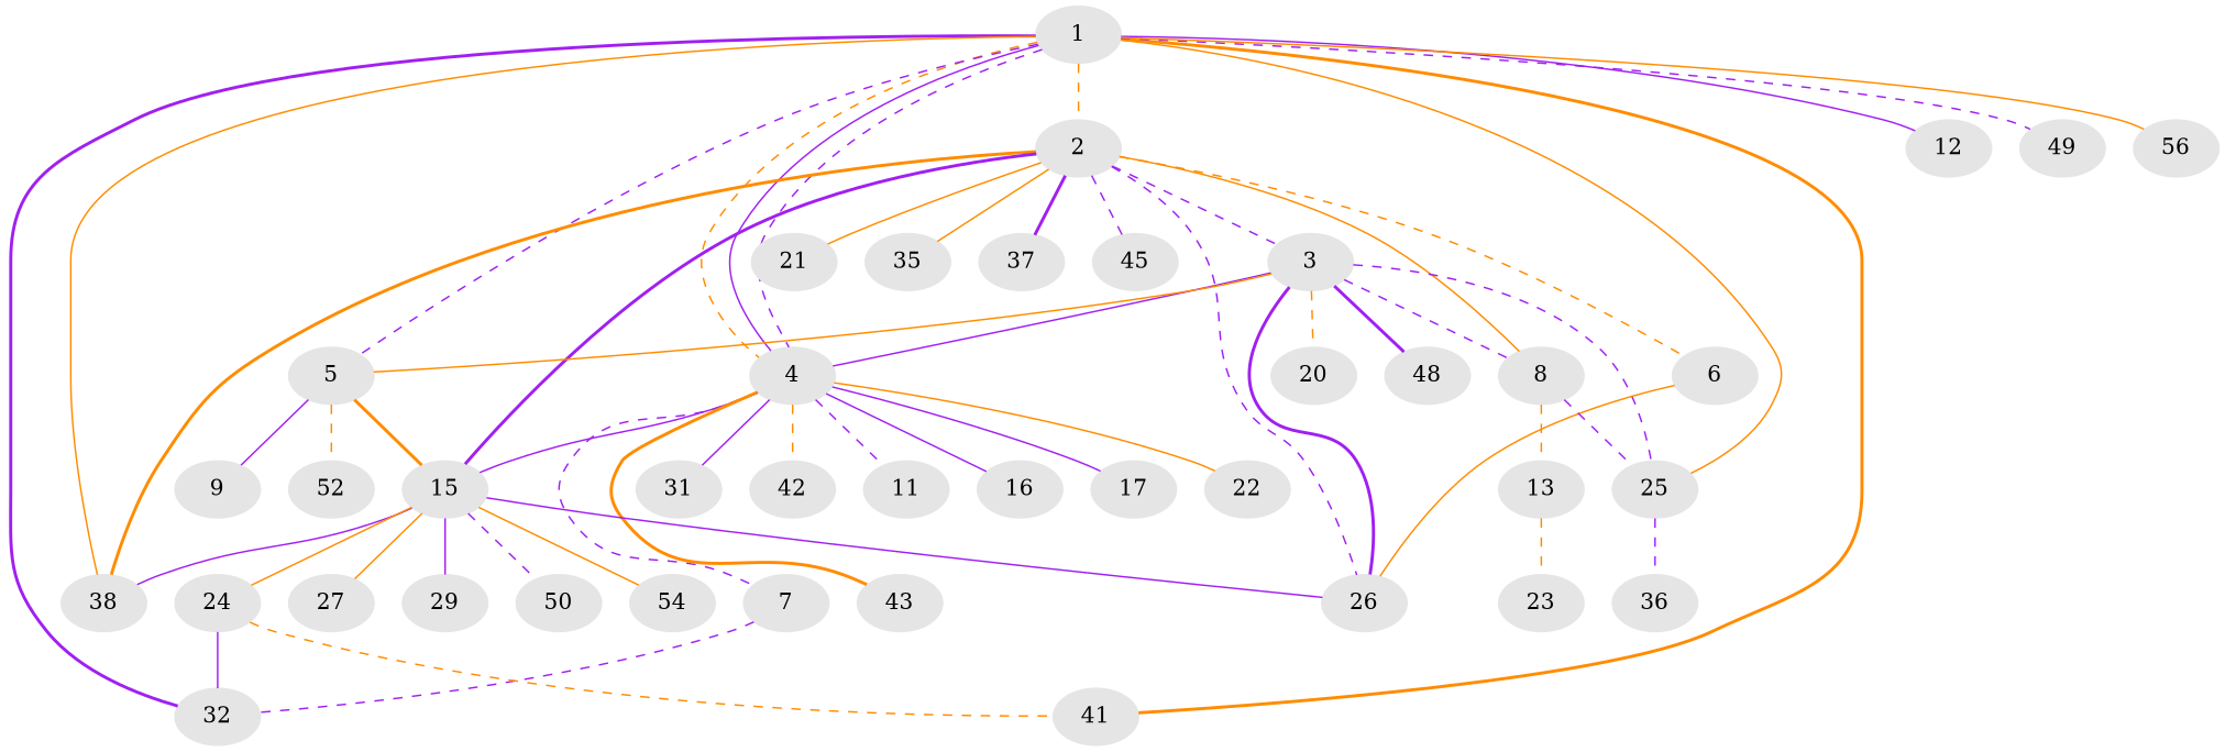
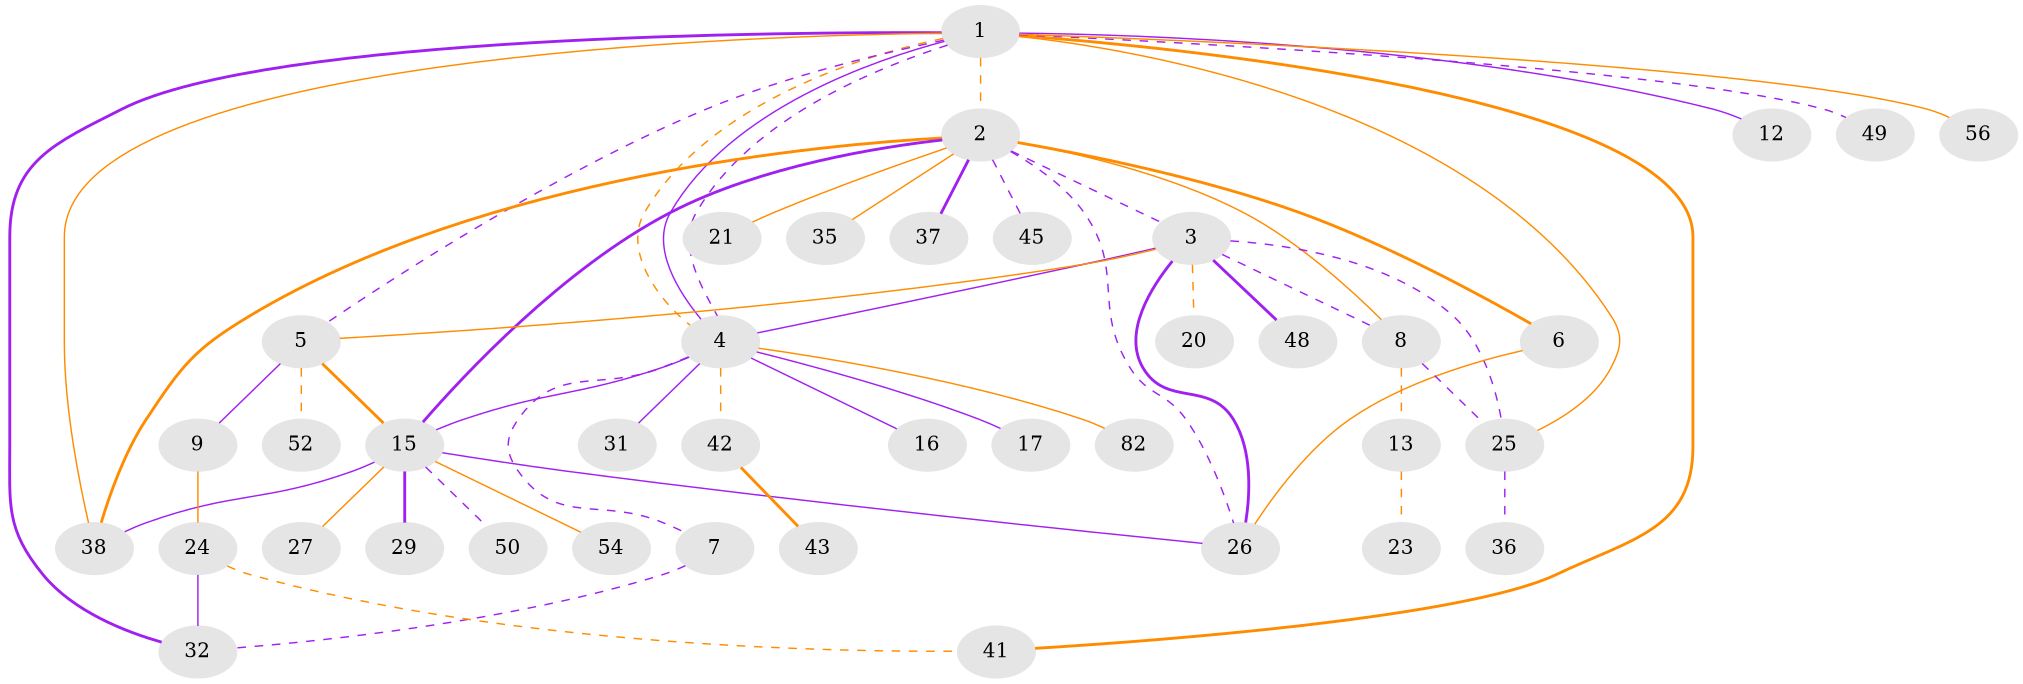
  graph {
    node [color=gray90 style=filled]
    edge [color=purple style=solid]
    1 [super="+30"]
    2 [super="+40"]
    4 [super="+14"]
    5 [super="+33"]
    12
    25 [super="+53"]
    32 [super="+51"]
    38 [super="+46"]
    41
    49
    56
    3 [super="+18"]
    6
    8 [super="+55"]
    15 [super="+19"]
    21
    26 [super="+44"]
    35
    37 [super="+47"]
    45
    7
-   11
    16
    17 [super="+28"]
-   22
+   22 [label=82]
    31
    42
    43
    9
    52
    36
    20 [super="+34"]
    48
    13
    24 [super="+39"]
    27
    29
    50
    54
    23
    1 -- 2 [color=darkorange style=dashed]
    1 -- 4 [color=darkorange style=dashed]
    1 -- 4
    1 -- 4 [style=dashed]
    1 -- 5 [style=dashed]
    1 -- 12
    1 -- 25 [color=darkorange]
    1 -- 32 [style=bold]
    1 -- 38 [color=darkorange]
    1 -- 41 [color=darkorange style=bold]
    1 -- 49 [style=dashed]
    1 -- 56 [color=darkorange weight=2]
    2 -- 38 [color=darkorange style=bold]
    2 -- 3 [style=dashed]
-   2 -- 6 [color=darkorange style=dashed]
+   2 -- 6 [color=darkorange style=bold]
    2 -- 8 [color=darkorange]
    2 -- 15 [style=bold]
    2 -- 21 [color=darkorange]
    2 -- 26 [style=dashed]
    2 -- 35 [color=darkorange]
    2 -- 37 [style=bold]
    2 -- 45 [style=dashed]
    4 -- 15 [weight=2]
    4 -- 7 [style=dashed]
-   4 -- 11 [style=dashed]
    4 -- 16
    4 -- 17
    4 -- 22 [color=darkorange]
    4 -- 31
    4 -- 42 [color=darkorange style=dashed]
-   4 -- 43 [color=darkorange style=bold]
+   42 -- 43 [color=darkorange style=bold]
    5 -- 15 [color=darkorange style=bold]
    5 -- 9
    5 -- 52 [color=darkorange style=dashed]
    25 -- 36 [style=dashed]
    3 -- 4
    3 -- 5 [color=darkorange]
    3 -- 25 [style=dashed]
    3 -- 8 [style=dashed]
    3 -- 26 [style=bold]
    3 -- 20 [color=darkorange style=dashed]
    3 -- 48 [style=bold]
    6 -- 26 [color=darkorange]
    8 -- 25 [style=dashed]
    8 -- 13 [color=darkorange style=dashed]
    15 -- 38
    15 -- 26
-   15 -- 24 [color=darkorange]
+   9 -- 24 [color=darkorange]
    15 -- 27 [color=darkorange weight=2]
-   15 -- 29
+   15 -- 29 [style=bold]
    15 -- 50 [style=dashed]
    15 -- 54 [color=darkorange]
    7 -- 32 [style=dashed]
    13 -- 23 [color=darkorange style=dashed]
    24 -- 32
    24 -- 41 [color=darkorange style=dashed]
  }
